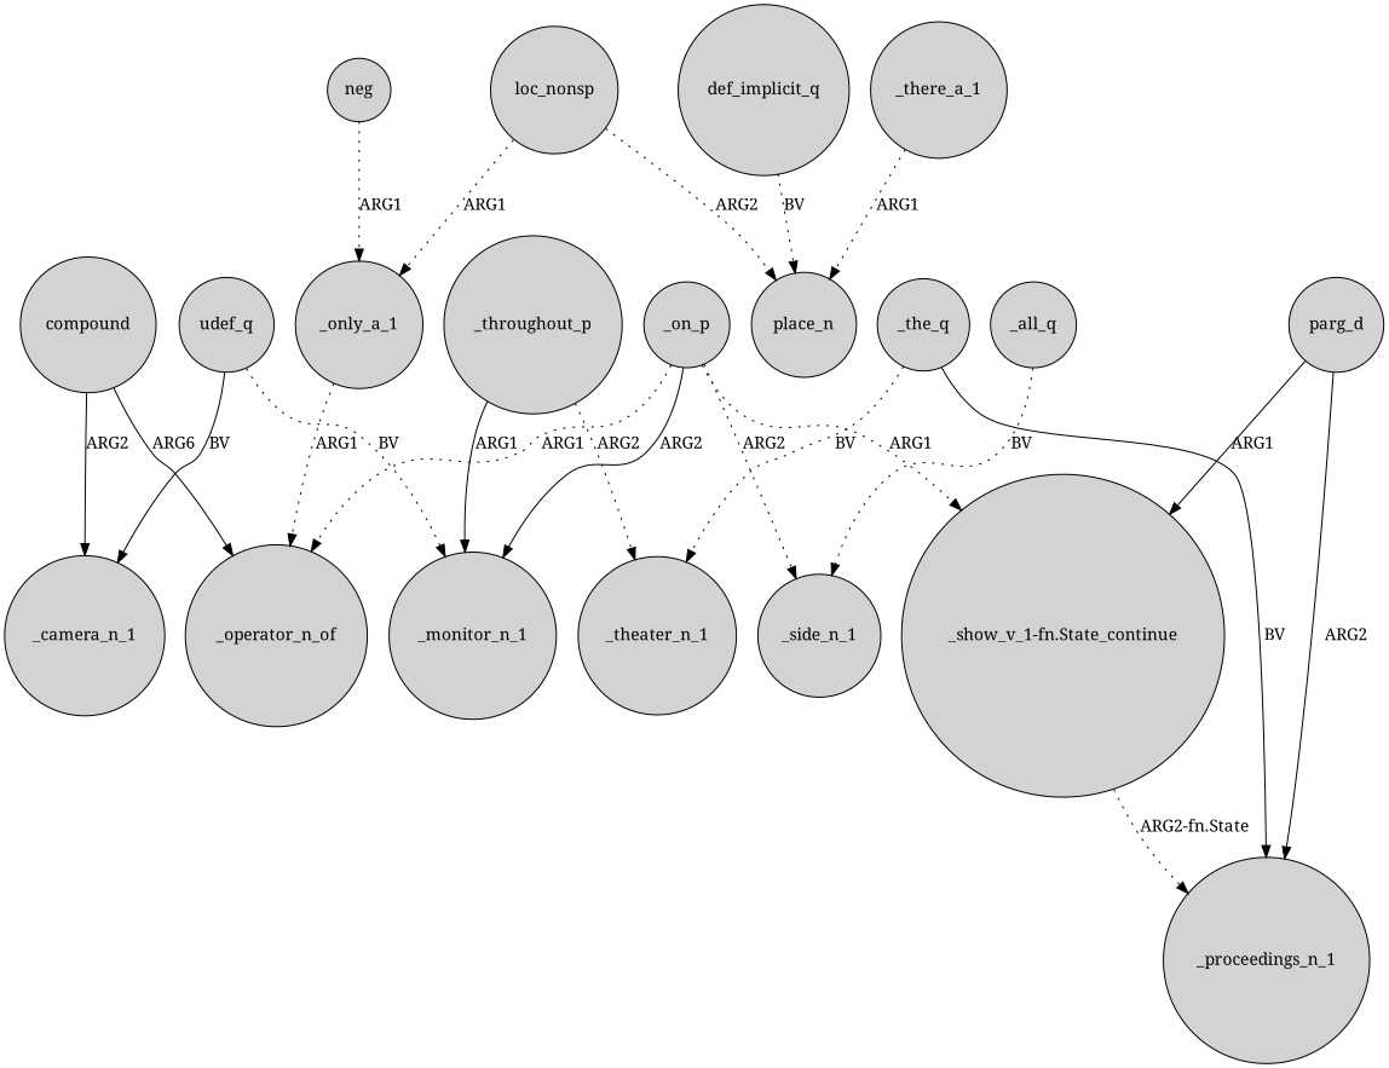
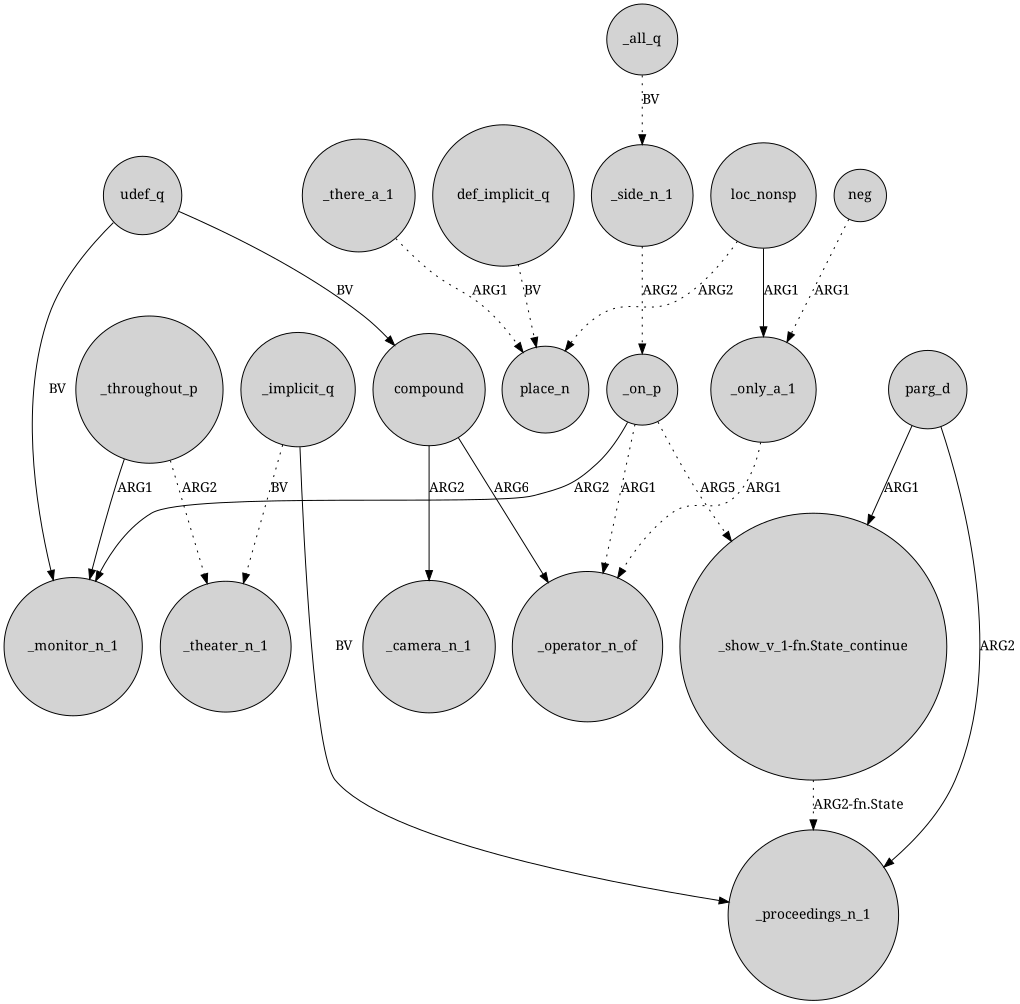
  digraph {
    fontname="Noto Serif"
    node [fontname="Noto Serif" shape=circle style=filled]
    edge [fontname="Noto Serif" style=dotted]
    _throughout_p
    _monitor_n_1
    _theater_n_1
    compound
    _camera_n_1
    _operator_n_of
    def_implicit_q
    place_n
    _there_a_1
    loc_nonsp
    _only_a_1
    "_show_v_1-fn.State_continue"
    _proceedings_n_1
-   _the_q
+   _the_q [label=_implicit_q]
    neg
    parg_d
    _on_p
    _side_n_1
    _all_q
    udef_q
    _throughout_p -> _monitor_n_1 [label=ARG1 style=solid]
    _throughout_p -> _theater_n_1 [label=ARG2]
    compound -> _camera_n_1 [label=ARG2 style=solid]
    compound -> _operator_n_of [label=ARG6 style=solid]
    def_implicit_q -> place_n [label=BV]
    _there_a_1 -> place_n [label=ARG1]
    loc_nonsp -> place_n [label=ARG2]
-   loc_nonsp -> _only_a_1 [label=ARG1]
+   loc_nonsp -> _only_a_1 [label=ARG1 style=solid]
    _only_a_1 -> _operator_n_of [label=ARG1]
    "_show_v_1-fn.State_continue" -> _proceedings_n_1 [label="ARG2-fn.State"]
    _the_q -> _theater_n_1 [label=BV]
    _the_q -> _proceedings_n_1 [label=BV style=solid]
    neg -> _only_a_1 [label=ARG1]
    parg_d -> "_show_v_1-fn.State_continue" [label=ARG1 style=solid]
    parg_d -> _proceedings_n_1 [label=ARG2 style=solid]
    _on_p -> _monitor_n_1 [label=ARG2 style=solid]
    _on_p -> _operator_n_of [label=ARG1]
-   _on_p -> "_show_v_1-fn.State_continue" [label=ARG1]
-   _on_p -> _side_n_1 [label=ARG2]
+   _on_p -> "_show_v_1-fn.State_continue" [label=ARG5]
+   _side_n_1 -> _on_p [label=ARG2]
    _all_q -> _side_n_1 [label=BV]
-   udef_q -> _monitor_n_1 [label=BV]
-   udef_q -> _camera_n_1 [label=BV style=solid]
+   udef_q -> _monitor_n_1 [label=BV style=solid]
+   udef_q -> compound [label=BV style=solid]
  }
